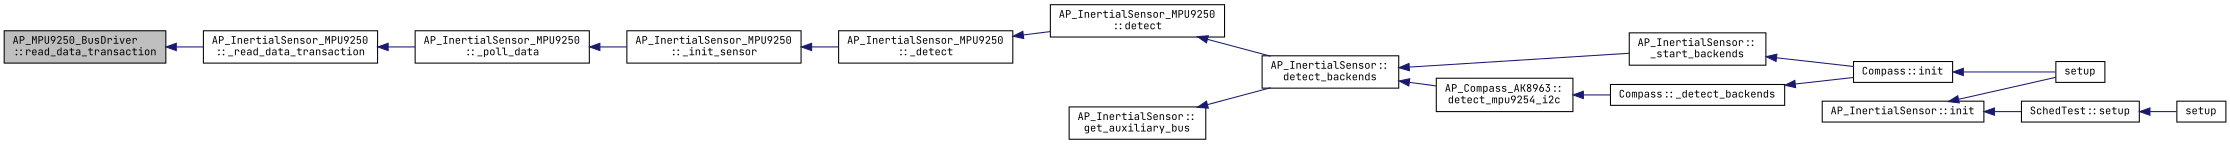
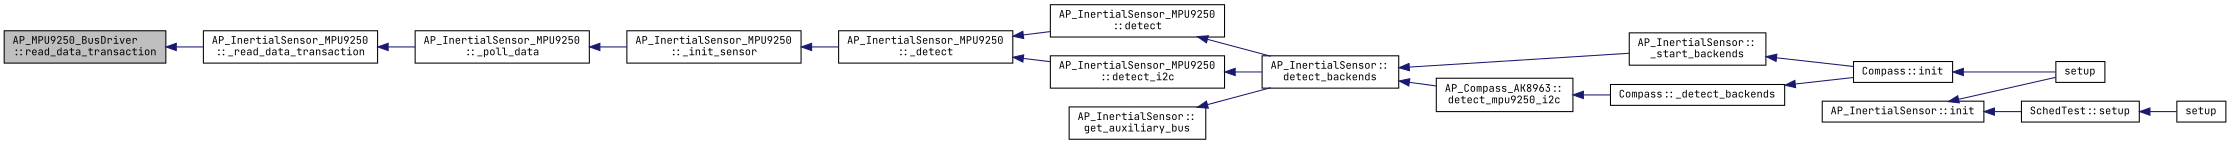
  digraph {
    fontname="JetBrains Mono"
    rankdir=LR
    node [color=black fillcolor=white fontname="JetBrains Mono" fontsize=10 shape=record style=filled]
    edge [color=midnightblue dir=back fontname="JetBrains Mono" fontsize=10 labelfontname=Helvetica labelfontsize=10 style=solid]
    n1 [fillcolor=grey75 fontcolor=black height=0.2 label="AP_MPU9250_BusDriver\l::read_data_transaction" width=0.4]
    n2 [height=0.2 label="AP_InertialSensor_MPU9250\l::_read_data_transaction" width=0.4]
    n3 [height=0.2 label="AP_InertialSensor_MPU9250\l::_poll_data" width=0.4]
    n4 [height=0.2 label="AP_InertialSensor_MPU9250\l::_init_sensor" width=0.4]
    n5 [height=0.2 label="AP_InertialSensor_MPU9250\l::_detect" width=0.4]
    n6 [height=0.2 label="AP_InertialSensor_MPU9250\l::detect" width=0.4]
+   n7 [height=0.2 label="AP_InertialSensor_MPU9250\l::detect_i2c" width=0.4]
    n8 [height=0.2 label="AP_InertialSensor::\ldetect_backends" width=0.4]
    n9 [height=0.2 label="AP_InertialSensor::\l_start_backends" width=0.4]
-   n10 [height=0.2 label="AP_Compass_AK8963::\ldetect_mpu9254_i2c" width=0.4]
+   n10 [height=0.2 label="AP_Compass_AK8963::\ldetect_mpu9250_i2c" width=0.4]
    n11 [height=0.2 label="Compass::init" width=0.4]
    n12 [height=0.2 label="Compass::_detect_backends" width=0.4]
    n13 [height=0.2 label="AP_InertialSensor::\lget_auxiliary_bus" width=0.4]
    n14 [height=0.2 label="AP_InertialSensor::init" width=0.4]
    n15 [height=0.2 label="SchedTest::setup" width=0.4]
    n16 [height=0.2 label=setup width=0.4]
    n17 [height=0.2 label=setup width=0.4]
    n1 -> n2
    n2 -> n3
    n3 -> n4
    n4 -> n5
    n5 -> n6
+   n5 -> n7
    n6 -> n8
+   n7 -> n8
    n8 -> n9
    n8 -> n10
    n9 -> n11
    n10 -> n12
    n11 -> n16
    n12 -> n11
    n13 -> n8
    n14 -> n15
    n14 -> n16
    n15 -> n17
  }
